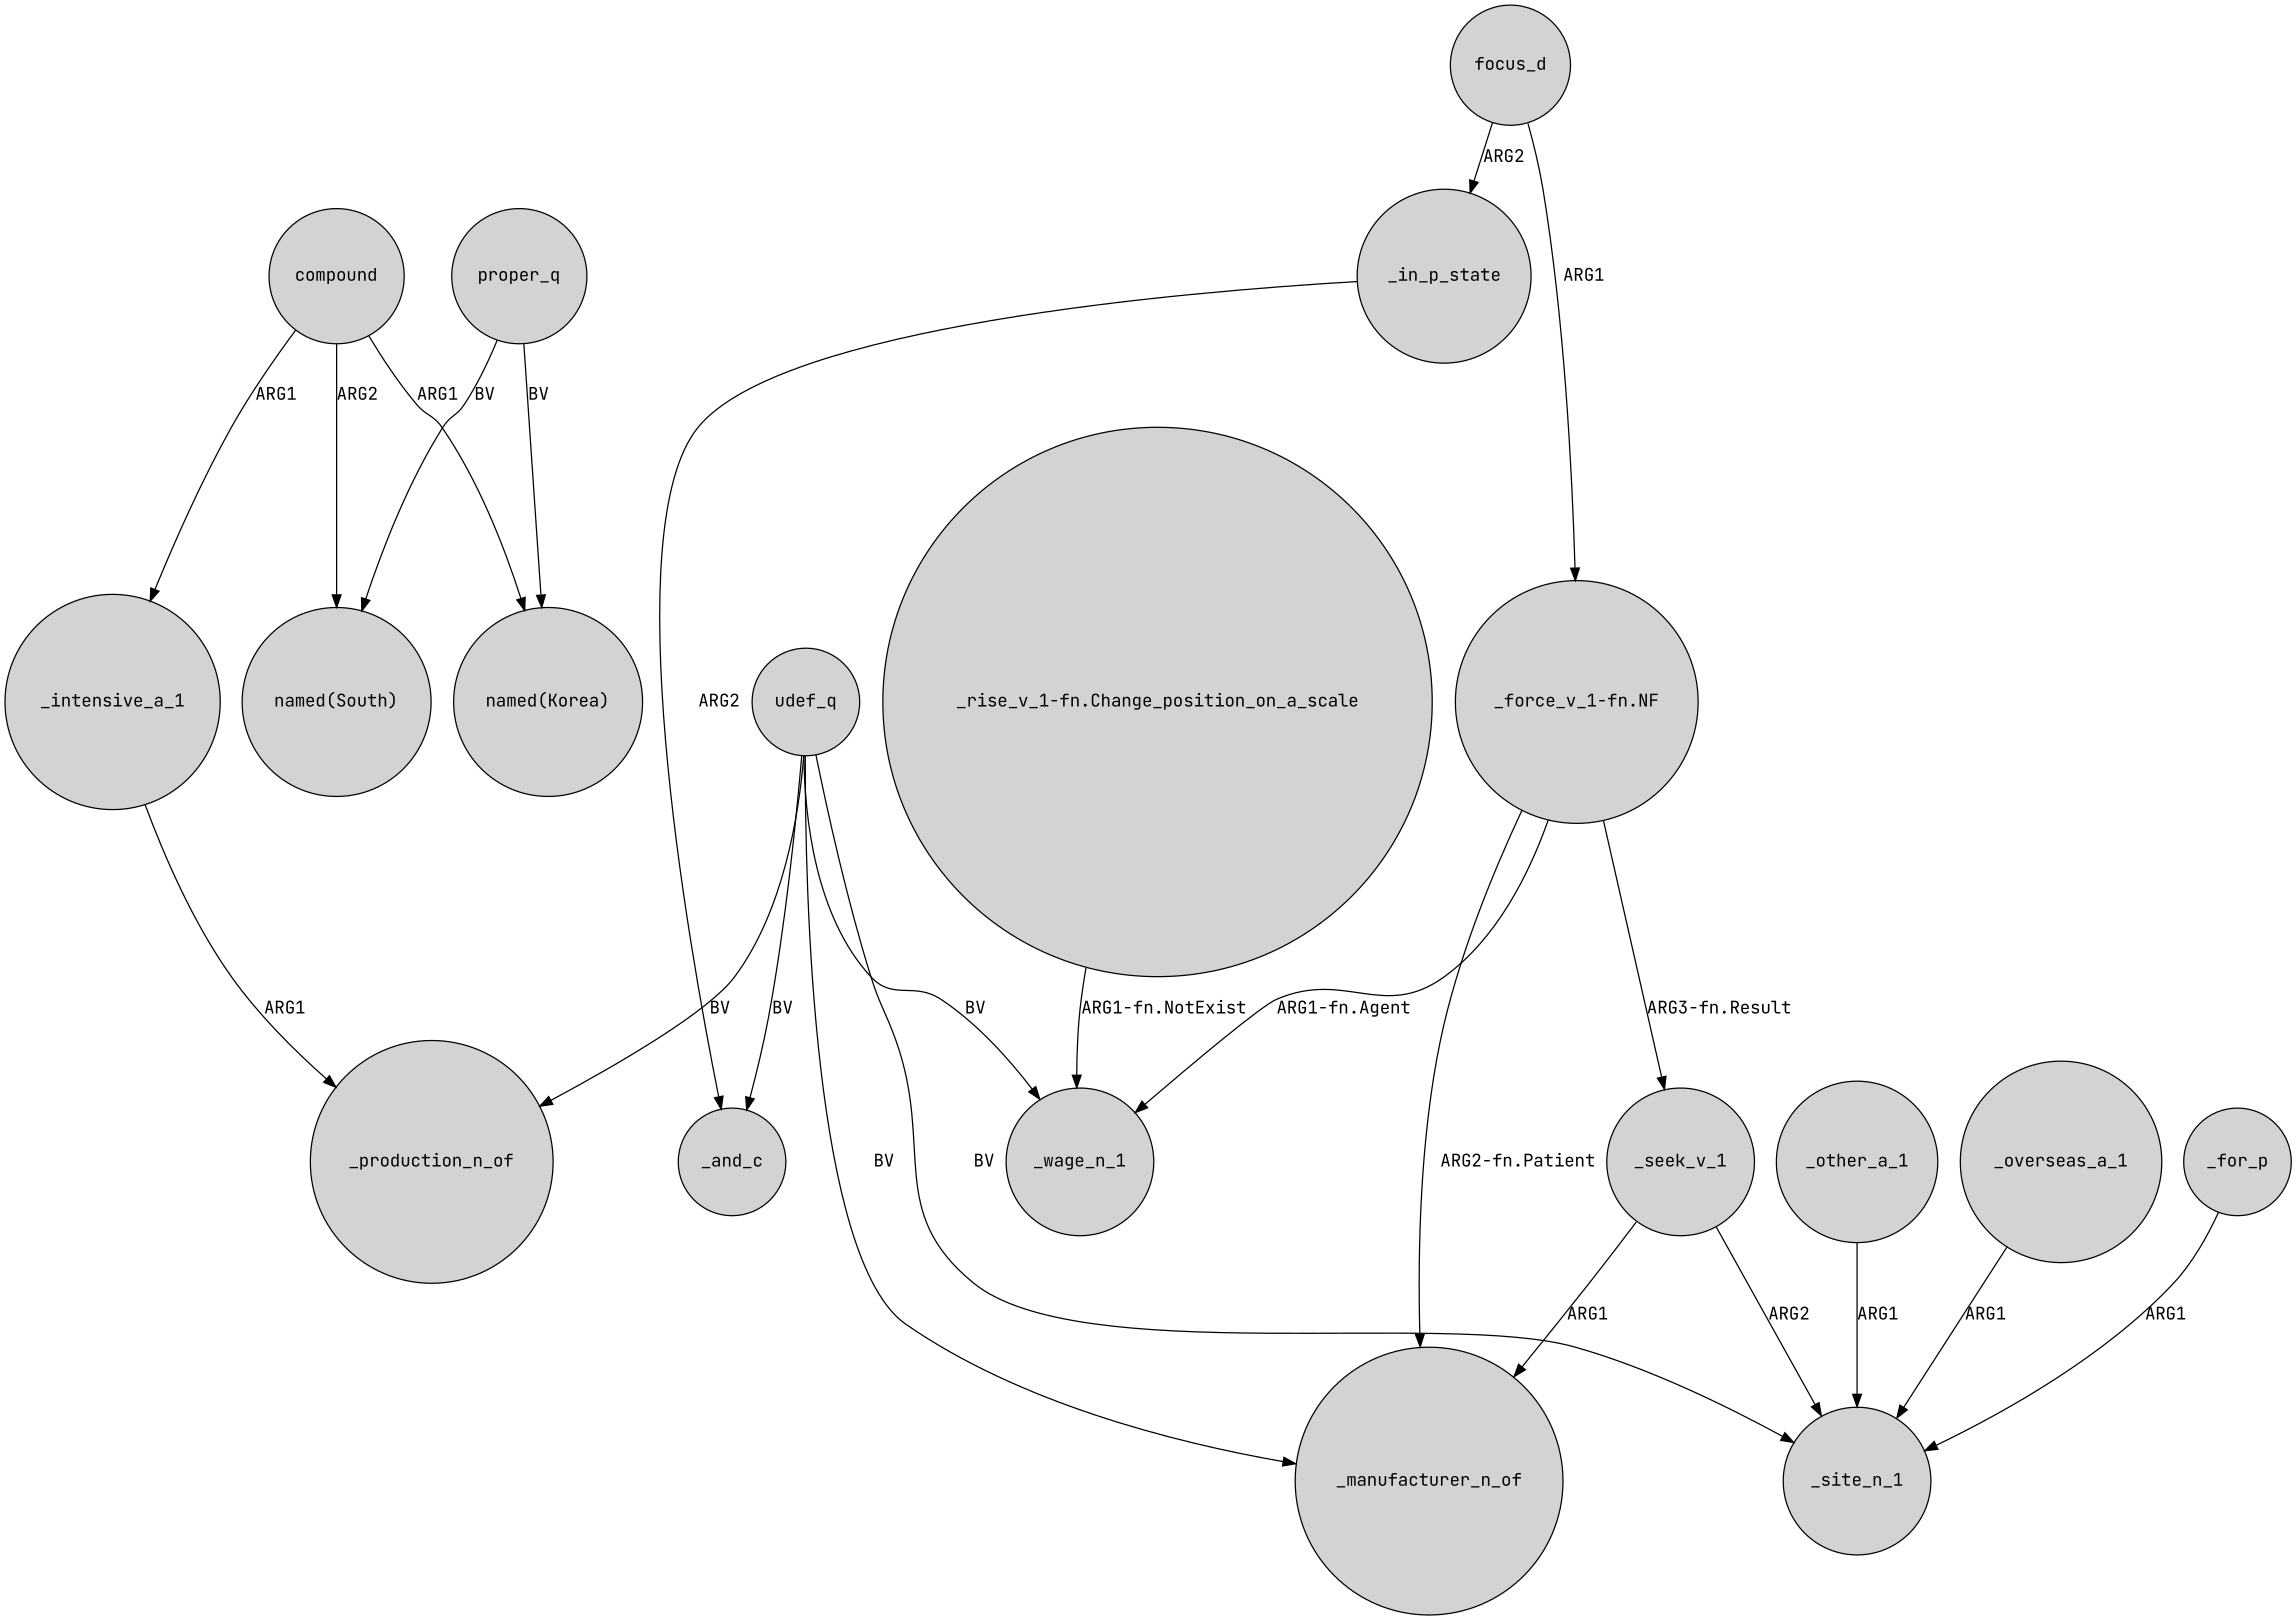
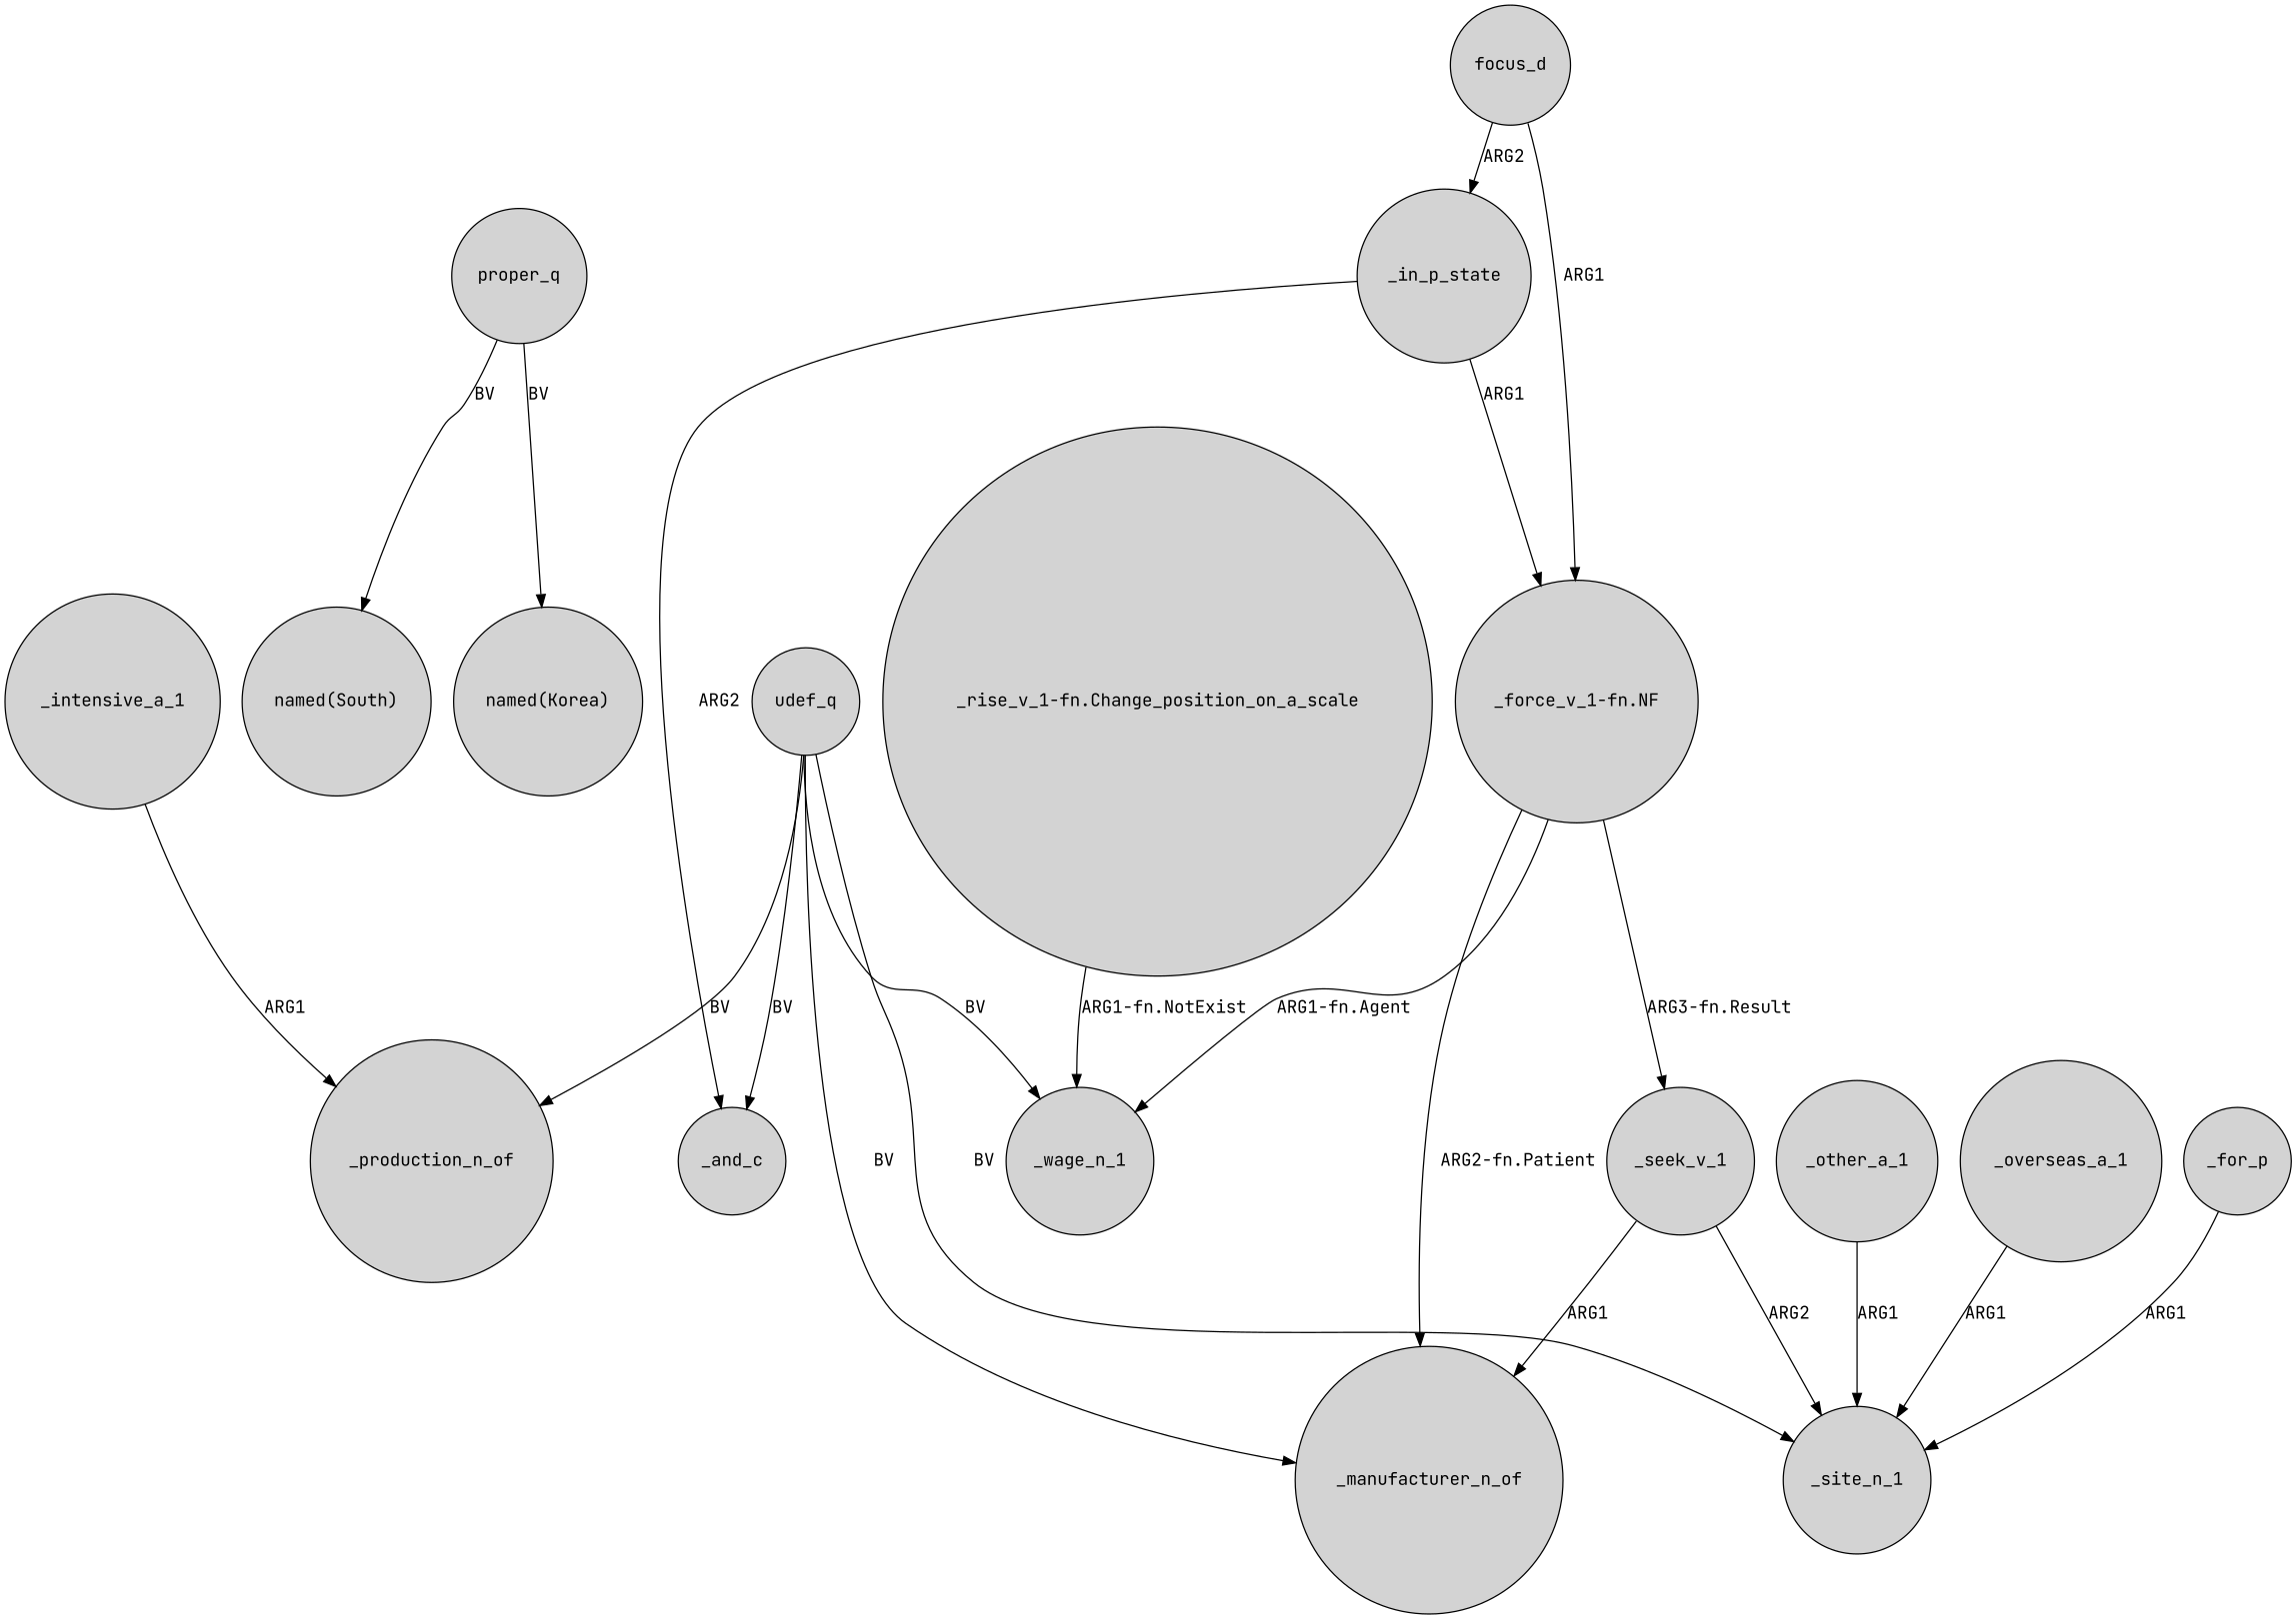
  digraph {
    fontname="JetBrains Mono"
    node [fontname="JetBrains Mono" shape=circle style=filled]
    edge [fontname="JetBrains Mono"]
    udef_q
    _production_n_of
    _wage_n_1
    _manufacturer_n_of
    _site_n_1
    _and_c
-   compound
    "named(South)"
    _intensive_a_1
    "named(Korea)"
    "_force_v_1-fn.NF"
    _seek_v_1
    _in_p_state
    focus_d
    _overseas_a_1
    proper_q
    _for_p
    "_rise_v_1-fn.Change_position_on_a_scale"
    _other_a_1
    udef_q -> _production_n_of [label=BV]
    udef_q -> _wage_n_1 [label=BV]
    udef_q -> _manufacturer_n_of [label=BV]
    udef_q -> _site_n_1 [label=BV]
    udef_q -> _and_c [label=BV]
-   compound -> "named(South)" [label=ARG2]
-   compound -> _intensive_a_1 [label=ARG1]
-   compound -> "named(Korea)" [label=ARG1]
    _intensive_a_1 -> _production_n_of [label=ARG1]
    "_force_v_1-fn.NF" -> _wage_n_1 [label="ARG1-fn.Agent"]
    "_force_v_1-fn.NF" -> _manufacturer_n_of [label="ARG2-fn.Patient"]
    "_force_v_1-fn.NF" -> _seek_v_1 [label="ARG3-fn.Result"]
    _seek_v_1 -> _manufacturer_n_of [label=ARG1]
    _seek_v_1 -> _site_n_1 [label=ARG2]
    _in_p_state -> _and_c [label=ARG2]
+   _in_p_state -> "_force_v_1-fn.NF" [label=ARG1]
    focus_d -> "_force_v_1-fn.NF" [label=ARG1]
    focus_d -> _in_p_state [label=ARG2]
    _overseas_a_1 -> _site_n_1 [label=ARG1]
    proper_q -> "named(South)" [label=BV]
    proper_q -> "named(Korea)" [label=BV]
    _for_p -> _site_n_1 [label=ARG1]
    "_rise_v_1-fn.Change_position_on_a_scale" -> _wage_n_1 [label="ARG1-fn.NotExist"]
    _other_a_1 -> _site_n_1 [label=ARG1]
  }
